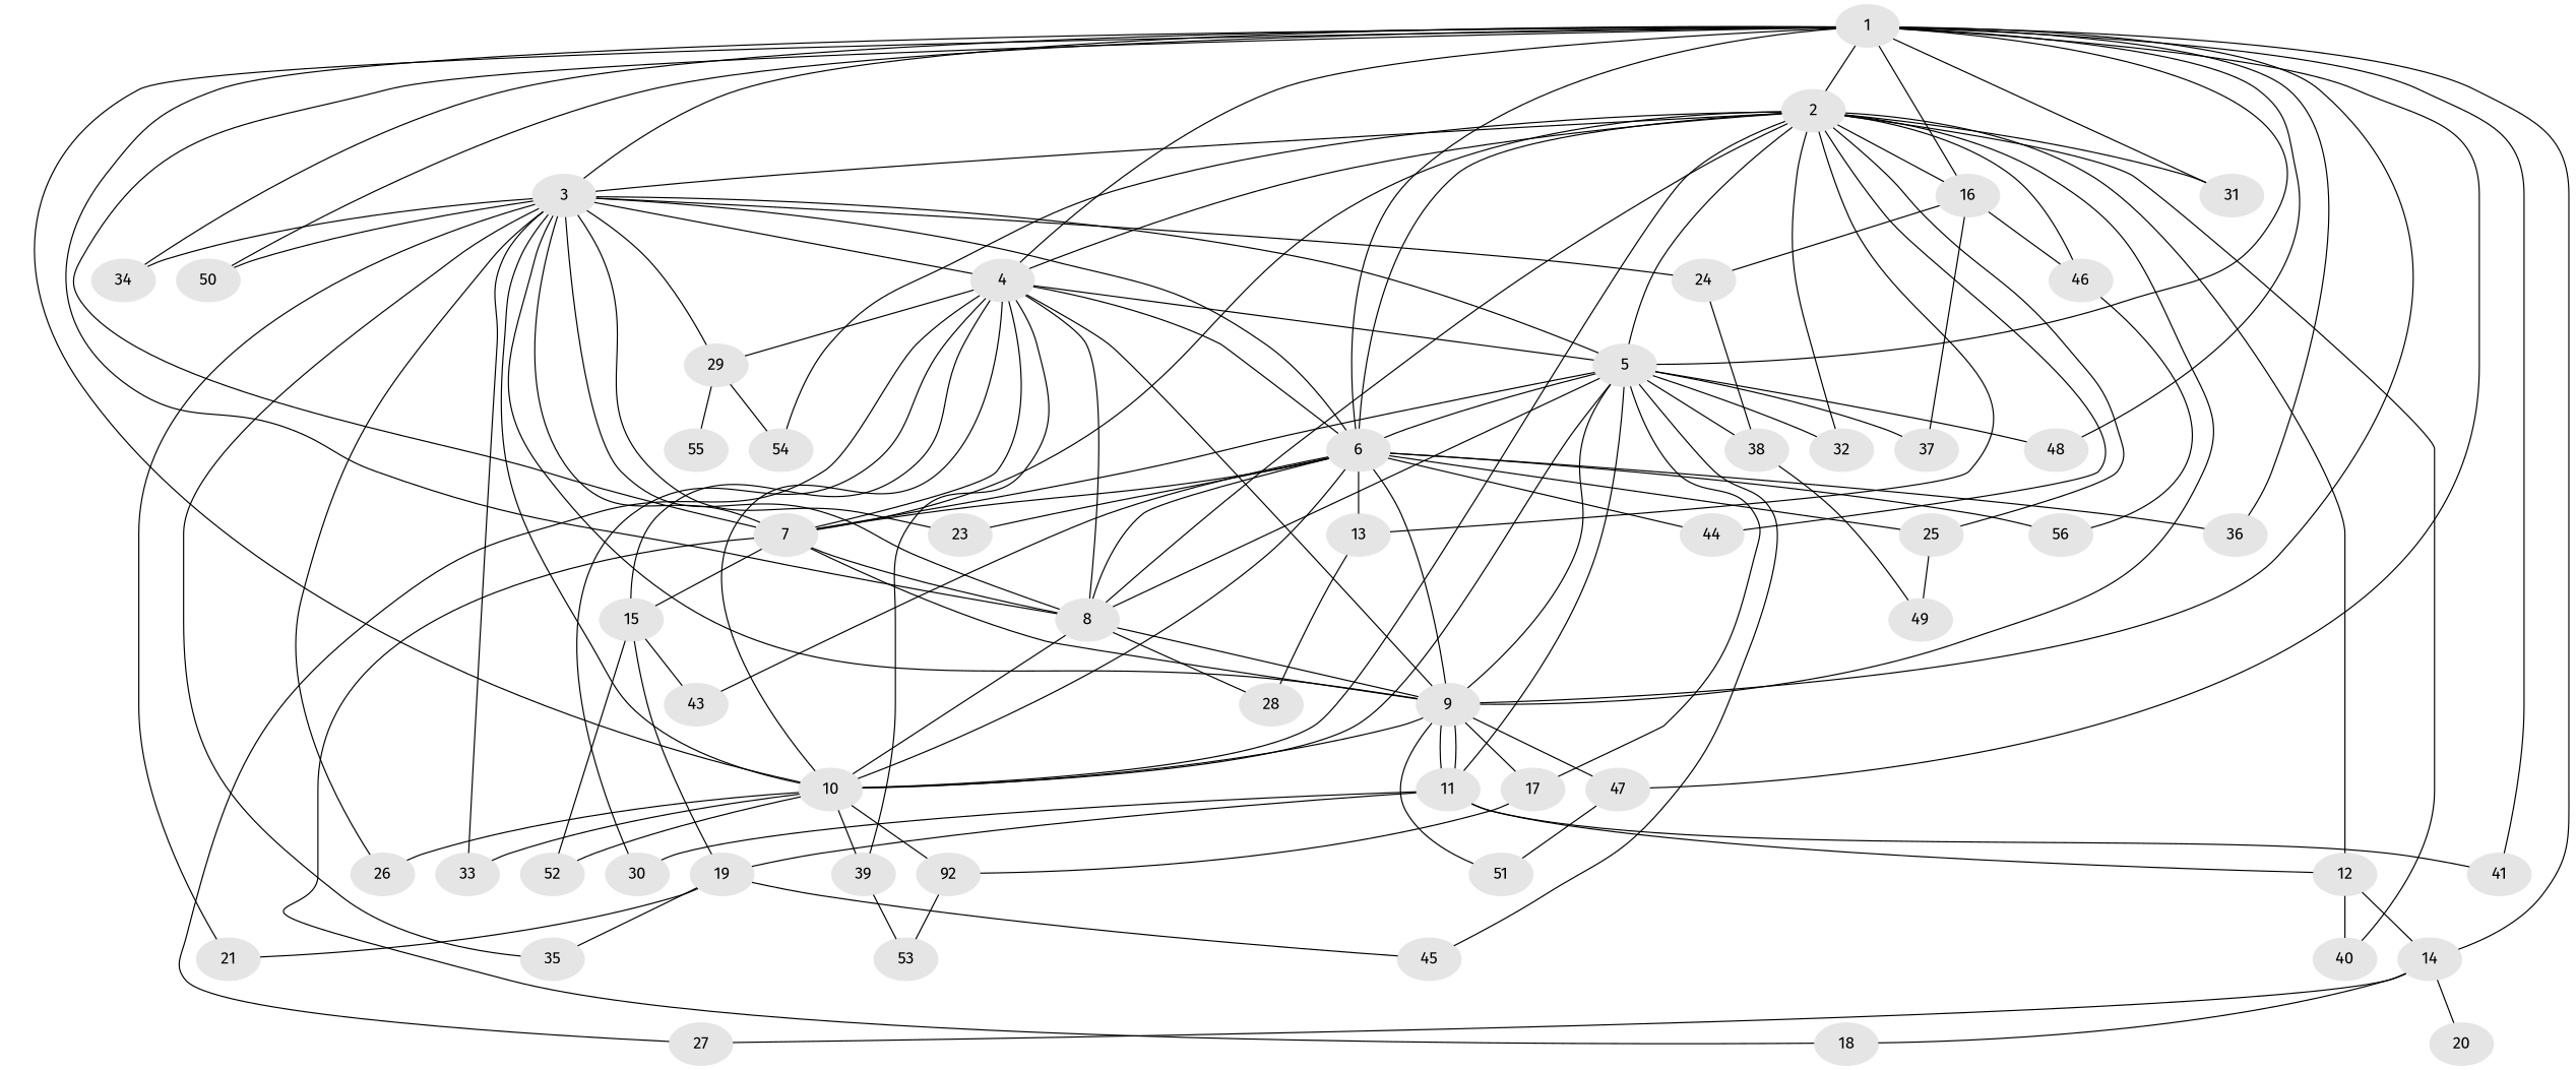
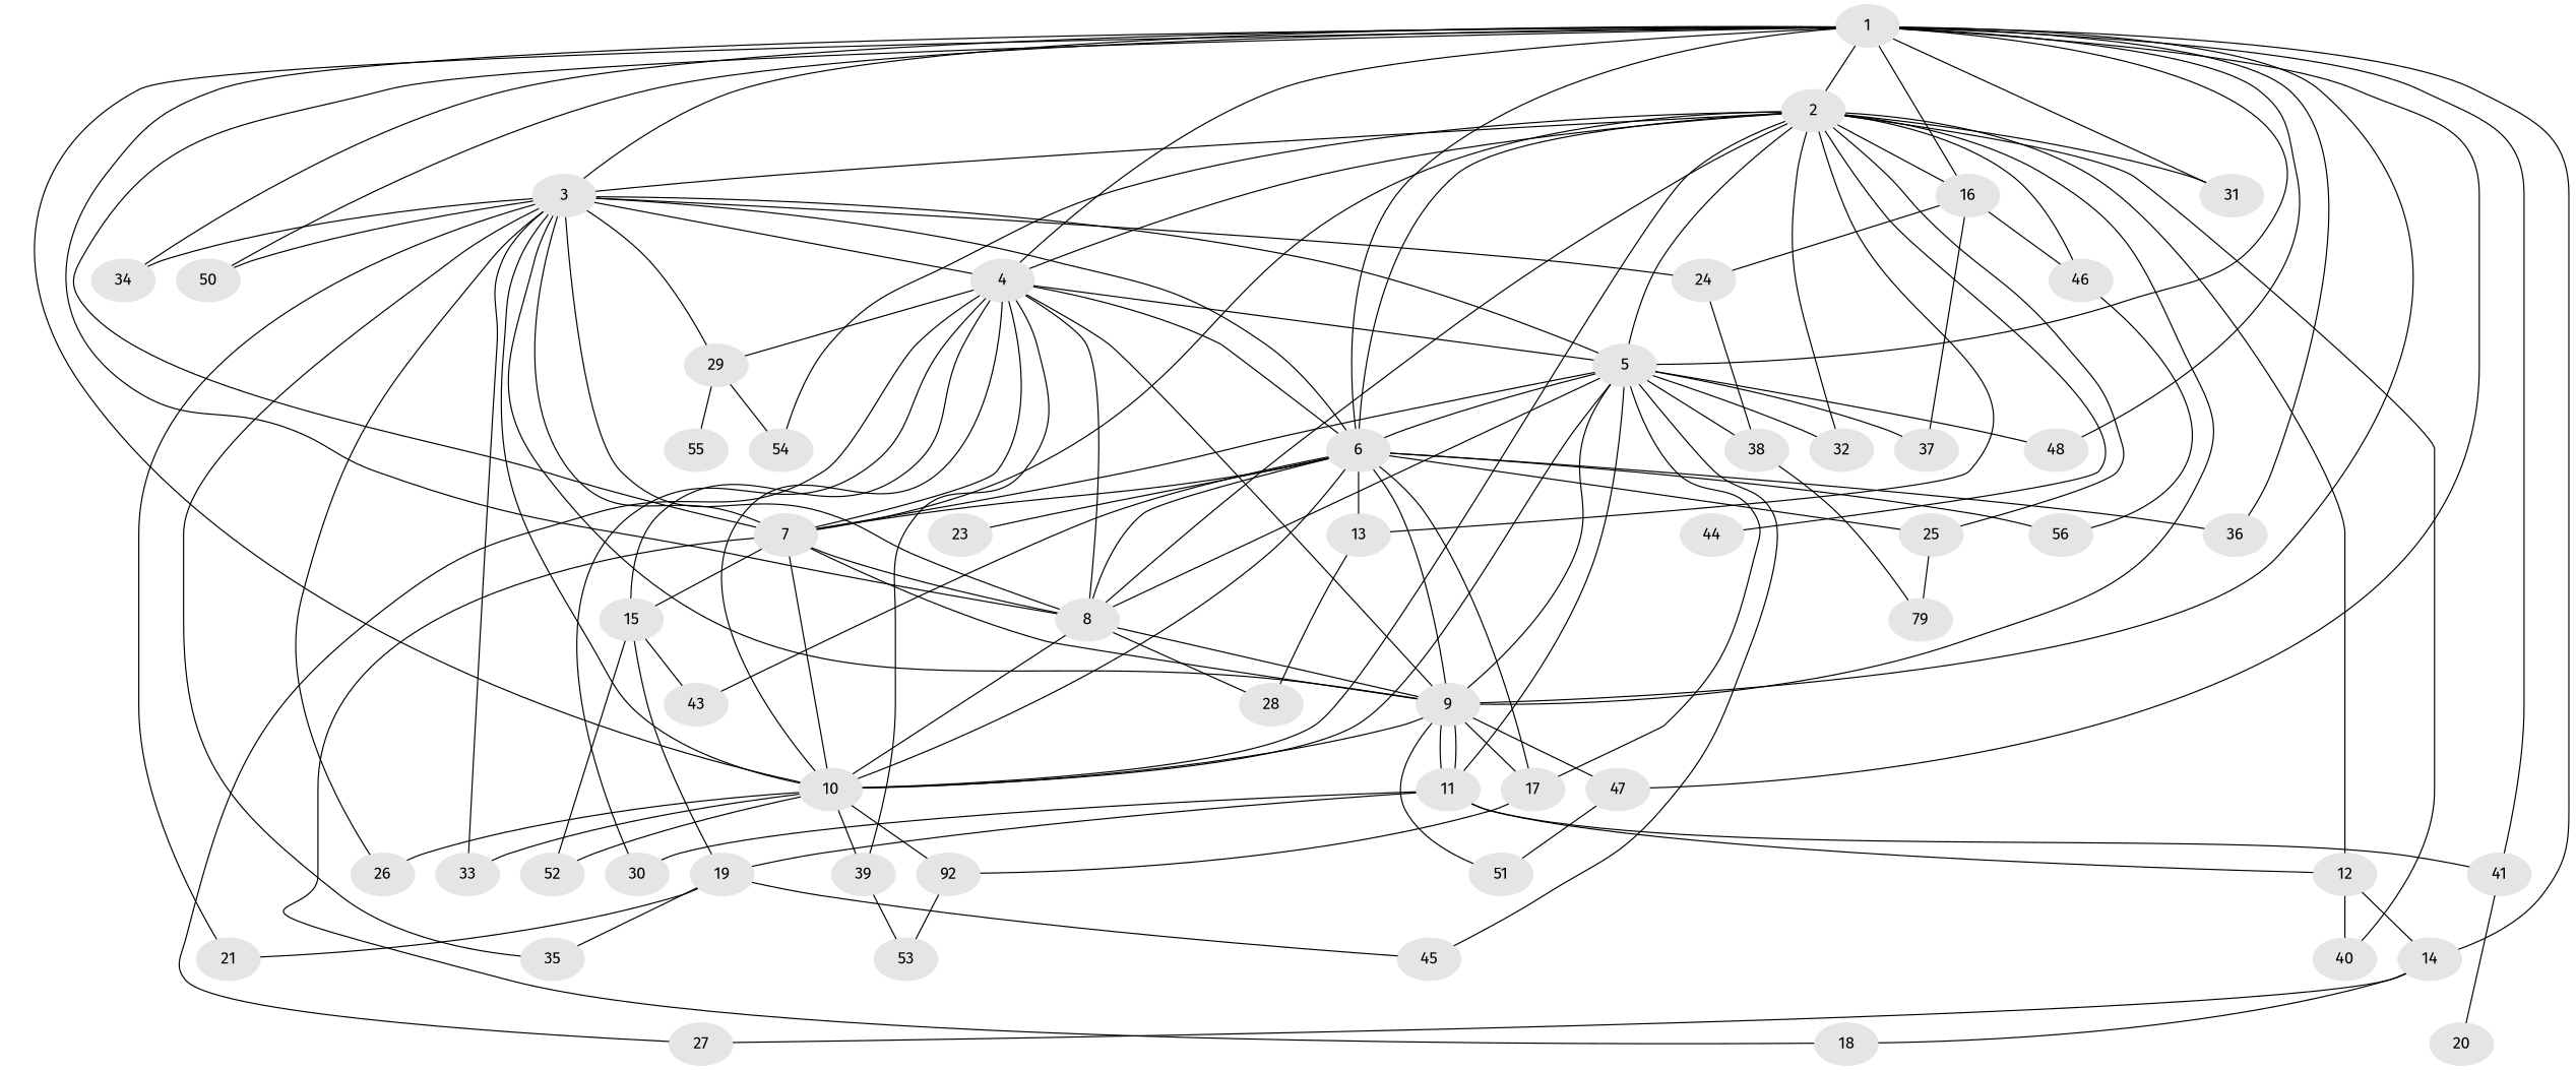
  graph {
    fontname="Fira Sans"
    node [color=gray90 fontname="Fira Sans" style=filled]
    edge [fontname="Fira Sans"]
    1
    2
    3
    4
    5
    6
    7
    8
    9
    10
    14
    16
    31
    34
    36
    41
    47
    48
    50
    12
    13
    25
    32
    40
    44
    46
    54
    21
    23
    24
    26
    29
    33
    35
    15
    27
    30
    39
    17
    37
    38
    45
    11
    43
    56
    18
    28
    51
    n49 [label=92]
    52
    20
-   49
+   49 [label=79]
    55
    19
    53
    1 -- 2
    1 -- 3
    1 -- 4
    1 -- 5
    1 -- 6
    1 -- 7
    1 -- 8
    1 -- 9
    1 -- 10
    1 -- 14
    1 -- 16
    1 -- 31
    1 -- 34
    1 -- 36
    1 -- 41
    1 -- 47
    1 -- 48
    1 -- 50
    2 -- 3
    2 -- 4
    2 -- 5
    2 -- 6
    2 -- 7
    2 -- 8
    2 -- 9
    2 -- 10
    2 -- 16
    2 -- 31
    2 -- 12
    2 -- 13
    2 -- 25
    2 -- 32
    2 -- 40
    2 -- 44
    2 -- 46
    2 -- 54
    3 -- 4
    3 -- 5
    3 -- 6
    3 -- 7
    3 -- 8
    3 -- 9
    3 -- 10
    3 -- 34
    3 -- 50
    3 -- 21
-   3 -- 23
    3 -- 24
    3 -- 26
    3 -- 29
    3 -- 33
    3 -- 35
    4 -- 5
    4 -- 6
    4 -- 7
    4 -- 8
    4 -- 9
    4 -- 10
    4 -- 29
    4 -- 15
    4 -- 27
    4 -- 30
    4 -- 39
    5 -- 6
    5 -- 7
    5 -- 8
    5 -- 9
    5 -- 10
    5 -- 48
    5 -- 32
    5 -- 17
    5 -- 37
    5 -- 38
    5 -- 45
    5 -- 11
    6 -- 7
    6 -- 8
    6 -- 9
    6 -- 10
    6 -- 36
    6 -- 13
    6 -- 25
-   6 -- 44
+   6 -- 17
    6 -- 23
    6 -- 43
    6 -- 56
    7 -- 8
    7 -- 9
+   7 -- 10
    7 -- 15
    7 -- 18
    8 -- 9
    8 -- 10
    8 -- 28
    9 -- 10
    9 -- 47
    9 -- 17
    9 -- 11
    9 -- 11
    9 -- 51
    10 -- 26
    10 -- 33
    10 -- 39
    10 -- n49
    10 -- 52
    14 -- 27
    14 -- 18
-   14 -- 20
+   41 -- 20
    16 -- 46
    16 -- 24
    16 -- 37
    47 -- 51
    12 -- 14
    12 -- 40
    13 -- 28
    25 -- 49
    46 -- 56
    24 -- 38
    29 -- 54
    29 -- 55
    15 -- 43
    15 -- 52
    15 -- 19
    39 -- 53
    17 -- n49
    38 -- 49
    11 -- 41
    11 -- 12
    11 -- 30
    11 -- 19
    n49 -- 53
    19 -- 21
    19 -- 35
    19 -- 45
  }
